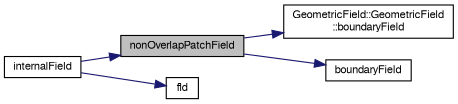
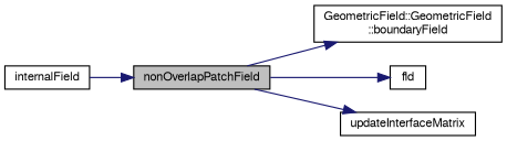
  digraph {
    rankdir=LR
    node [color=black fontname=FreeSans fontsize=10 shape=record]
    edge [color=midnightblue fontname=FreeSans fontsize=10 labelfontname=FreeSans labelfontsize=10 style=solid]
    n1 [fillcolor=grey75 fontcolor=black height=0.2 label=nonOverlapPatchField style=filled width=0.4]
    n2 [height=0.2 label="GeometricField::GeometricField\l::boundaryField" width=0.4]
    n3 [height=0.2 label=fld width=0.4]
-   n4 [height=0.2 label=boundaryField width=0.4]
+   n4 [height=0.2 label=updateInterfaceMatrix width=0.4]
    n5 [height=0.2 label=internalField width=0.4]
    n1 -> n2
-   n5 -> n3
+   n1 -> n3
    n1 -> n4
    n5 -> n1
  }
